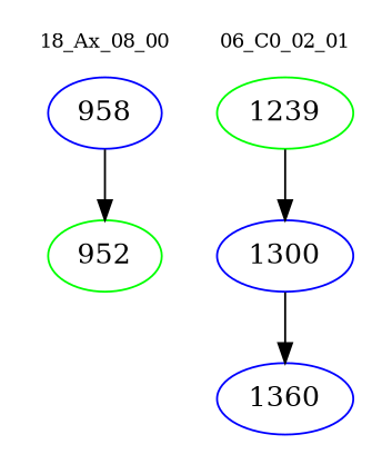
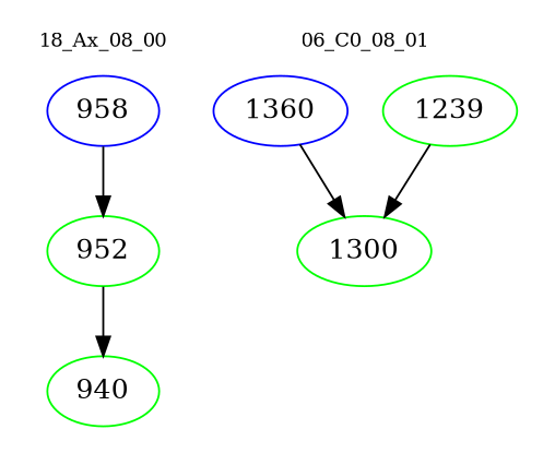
  digraph {
    node [color=green]
    edge [color=black]
    n1 [label=952]
+   n2 [label=940]
    n3 [color=blue label=958]
-   n4 [color=blue label=1300]
+   n4 [label=1300]
    n5 [label=1239]
    n6 [color=blue label=1360]
    subgraph cluster_1 {
      color=white
      fontsize=10
      label="18_Ax_08_00"
      n1
+     n2
      n3
    }
    subgraph cluster_2 {
      color=white
      fontsize=10
-     label="06_C0_02_01"
+     label="06_C0_08_01"
      n4
      n5
      n6
    }
+   n1 -> n2
    n3 -> n1
-   n4 -> n6
+   n6 -> n4
    n5 -> n4
  }
